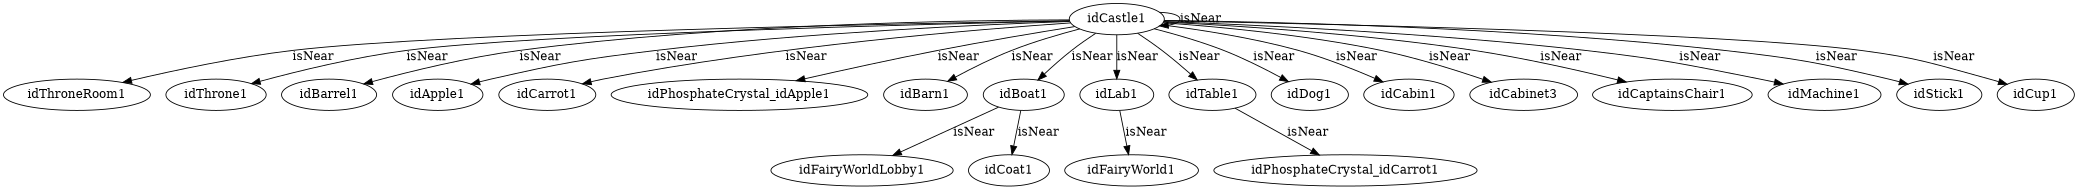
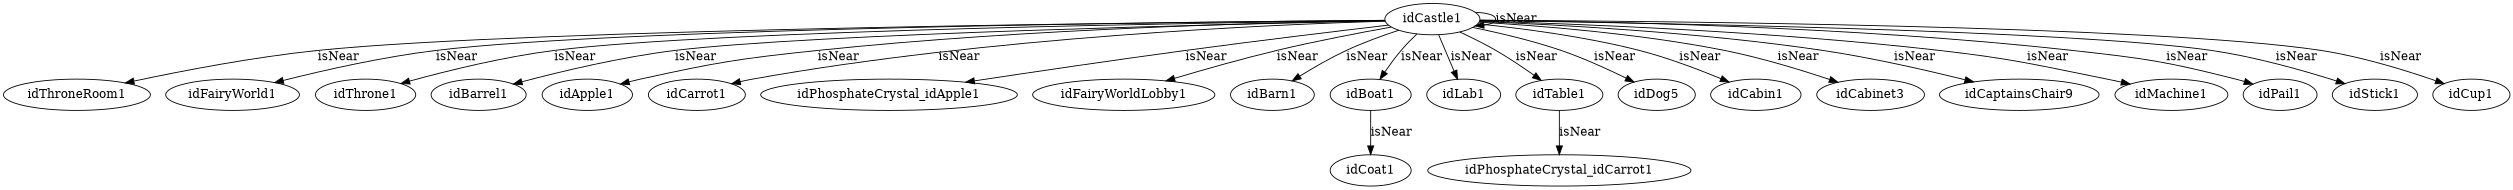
  digraph {
    node [node_type=entity_node]
    edge [edge_type=relationship]
    idCastle1
    idThroneRoom1
    idFairyWorld1
    idThrone1
    idBarrel1
    idApple1
    idCarrot1
    idPhosphateCrystal_idApple1
    idFairyWorldLobby1
    idBarn1
    idBoat1
    idLab1
    idTable1
-   idDog1
+   idDog1 [label=idDog5]
    idCabin1
    n16 [label=idCabinet3]
-   idCaptainsChair1
+   idCaptainsChair1 [label=idCaptainsChair9]
    idMachine1
+   idPail1
    idStick1
    idCup1
    idCoat1
    idPhosphateCrystal_idCarrot1
    idCastle1 -> idCastle1 [label=isNear]
    idCastle1 -> idThroneRoom1 [label=isNear]
-   idLab1 -> idFairyWorld1 [label=isNear]
+   idCastle1 -> idFairyWorld1 [label=isNear]
    idCastle1 -> idThrone1 [label=isNear]
    idCastle1 -> idBarrel1 [label=isNear]
    idCastle1 -> idApple1 [label=isNear]
    idCastle1 -> idCarrot1 [label=isNear]
    idCastle1 -> idPhosphateCrystal_idApple1 [label=isNear]
-   idBoat1 -> idFairyWorldLobby1 [label=isNear]
+   idCastle1 -> idFairyWorldLobby1 [label=isNear]
    idCastle1 -> idBarn1 [label=isNear]
    idCastle1 -> idBoat1 [label=isNear]
    idCastle1 -> idLab1 [label=isNear]
    idCastle1 -> idTable1 [label=isNear]
    idCastle1 -> idDog1 [label=isNear]
    idCastle1 -> idCabin1 [label=isNear]
    idCastle1 -> n16 [label=isNear]
    idCastle1 -> idCaptainsChair1 [label=isNear]
    idCastle1 -> idMachine1 [label=isNear]
+   idCastle1 -> idPail1 [label=isNear]
    idCastle1 -> idStick1 [label=isNear]
    idCastle1 -> idCup1 [label=isNear]
    idBoat1 -> idCoat1 [label=isNear]
    idTable1 -> idPhosphateCrystal_idCarrot1 [label=isNear]
  }
